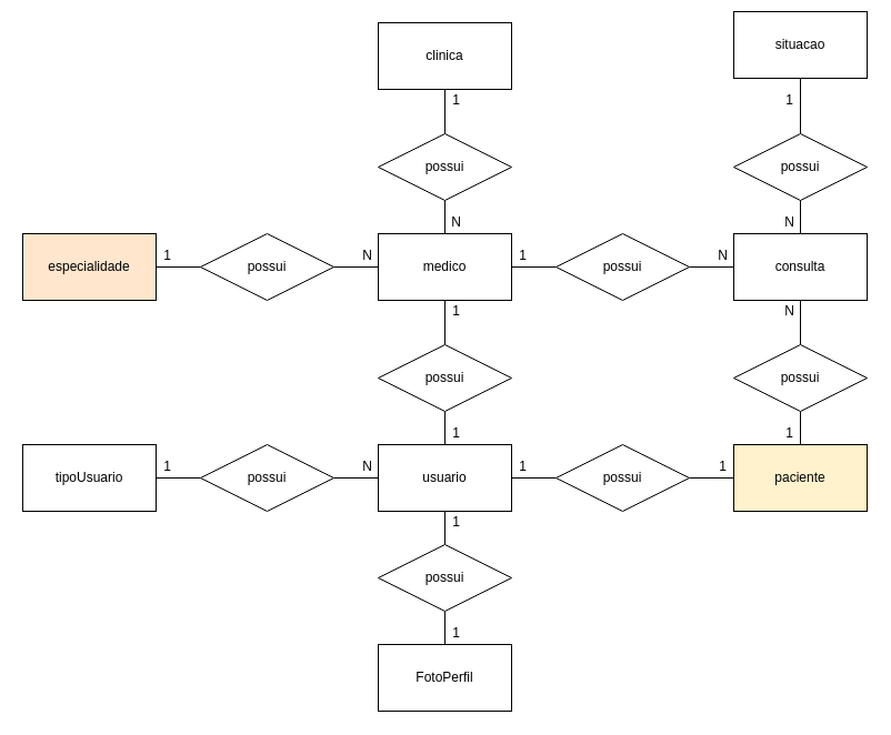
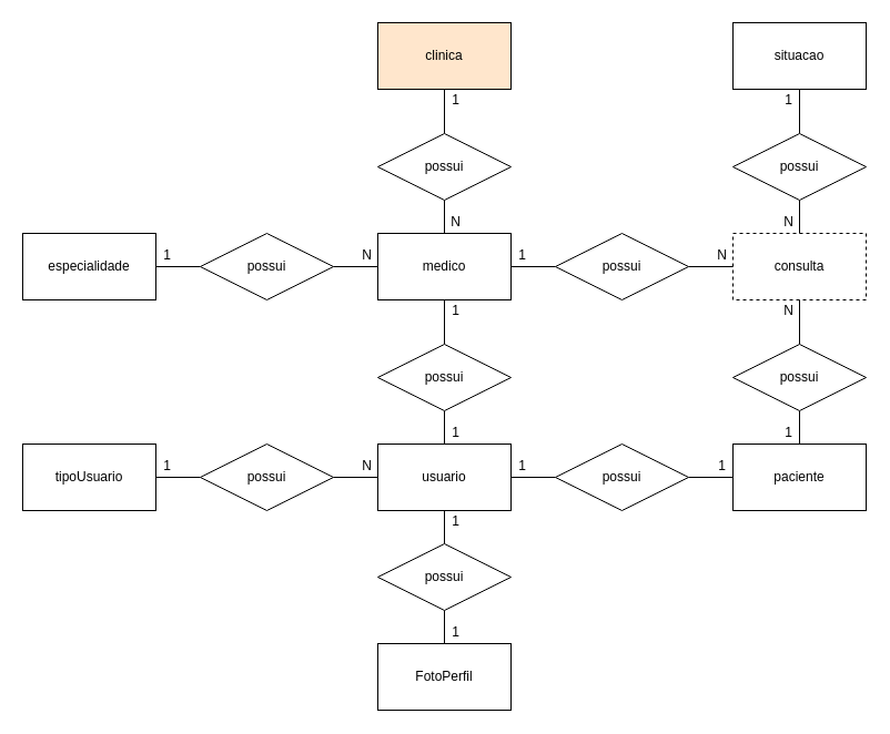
  <mxCell id="0" />
  <mxCell id="1" parent="0" />
  <mxCell id="2" style="edgeStyle=orthogonalEdgeStyle;rounded=0;orthogonalLoop=1;jettySize=auto;html=1;endArrow=none;endFill=0;" parent="1" source="3" target="16" edge="1"><mxGeometry relative="1" as="geometry" /></mxCell>
- <mxCell id="3" value="especialidade" style="whiteSpace=wrap;html=1;fillColor=#ffe6cc;" parent="1" vertex="1"><mxGeometry x="20" y="210" width="120" height="60" as="geometry" /></mxCell>
+ <mxCell id="3" value="especialidade" style="whiteSpace=wrap;html=1;" parent="1" vertex="1"><mxGeometry x="20" y="210" width="120" height="60" as="geometry" /></mxCell>
  <mxCell id="4" style="edgeStyle=orthogonalEdgeStyle;rounded=0;orthogonalLoop=1;jettySize=auto;html=1;endArrow=none;endFill=0;" parent="1" source="6" target="20" edge="1"><mxGeometry relative="1" as="geometry" /></mxCell>
  <mxCell id="5" style="edgeStyle=orthogonalEdgeStyle;rounded=0;orthogonalLoop=1;jettySize=auto;html=1;entryX=0.5;entryY=1;entryDx=0;entryDy=0;endArrow=none;endFill=0;" parent="1" source="6" target="24" edge="1"><mxGeometry relative="1" as="geometry" /></mxCell>
  <mxCell id="6" value="medico" style="rounded=0;whiteSpace=wrap;html=1;" parent="1" vertex="1"><mxGeometry x="340" y="210" width="120" height="60" as="geometry" /></mxCell>
  <mxCell id="7" style="edgeStyle=orthogonalEdgeStyle;rounded=0;orthogonalLoop=1;jettySize=auto;html=1;entryX=0.5;entryY=0;entryDx=0;entryDy=0;endArrow=none;endFill=0;" parent="1" source="8" target="24" edge="1"><mxGeometry relative="1" as="geometry" /></mxCell>
- <mxCell id="8" value="clinica" style="whiteSpace=wrap;html=1;" parent="1" vertex="1"><mxGeometry x="340" y="20" width="120" height="60" as="geometry" /></mxCell>
+ <mxCell id="8" value="clinica" style="whiteSpace=wrap;html=1;fillColor=#ffe6cc;" parent="1" vertex="1"><mxGeometry x="340" y="20" width="120" height="60" as="geometry" /></mxCell>
  <mxCell id="9" style="edgeStyle=orthogonalEdgeStyle;rounded=0;orthogonalLoop=1;jettySize=auto;html=1;endArrow=none;endFill=0;" edge="1" parent="1" source="10" target="53"><mxGeometry relative="1" as="geometry" /></mxCell>
  <mxCell id="10" value="usuario" style="whiteSpace=wrap;html=1;" parent="1" vertex="1"><mxGeometry x="340" y="400" width="120" height="60" as="geometry" /></mxCell>
- <mxCell id="11" value="consulta" style="whiteSpace=wrap;html=1;" parent="1" vertex="1"><mxGeometry x="660" y="210" width="120" height="60" as="geometry" /></mxCell>
+ <mxCell id="11" value="consulta" style="whiteSpace=wrap;html=1;dashed=1;" parent="1" vertex="1"><mxGeometry x="660" y="210" width="120" height="60" as="geometry" /></mxCell>
  <mxCell id="12" style="edgeStyle=orthogonalEdgeStyle;rounded=0;orthogonalLoop=1;jettySize=auto;html=1;entryX=0;entryY=0.5;entryDx=0;entryDy=0;endArrow=none;endFill=0;" parent="1" source="13" target="18" edge="1"><mxGeometry relative="1" as="geometry" /></mxCell>
  <mxCell id="13" value="tipoUsuario" style="whiteSpace=wrap;html=1;" parent="1" vertex="1"><mxGeometry x="20" y="400" width="120" height="60" as="geometry" /></mxCell>
- <mxCell id="14" value="situacao" style="whiteSpace=wrap;html=1;" parent="1" vertex="1"><mxGeometry x="660" y="10" width="120" height="60" as="geometry" /></mxCell>
+ <mxCell id="14" value="situacao" style="whiteSpace=wrap;html=1;" parent="1" vertex="1"><mxGeometry x="660" y="20" width="120" height="60" as="geometry" /></mxCell>
  <mxCell id="15" style="edgeStyle=orthogonalEdgeStyle;rounded=0;orthogonalLoop=1;jettySize=auto;html=1;endArrow=none;endFill=0;" parent="1" source="16" target="6" edge="1"><mxGeometry relative="1" as="geometry" /></mxCell>
  <mxCell id="16" value="possui" style="shape=rhombus;perimeter=rhombusPerimeter;whiteSpace=wrap;html=1;align=center;" parent="1" vertex="1"><mxGeometry x="180" y="210" width="120" height="60" as="geometry" /></mxCell>
  <mxCell id="17" style="edgeStyle=orthogonalEdgeStyle;rounded=0;orthogonalLoop=1;jettySize=auto;html=1;endArrow=none;endFill=0;" parent="1" source="18" target="10" edge="1"><mxGeometry relative="1" as="geometry" /></mxCell>
  <mxCell id="18" value="possui" style="shape=rhombus;perimeter=rhombusPerimeter;whiteSpace=wrap;html=1;align=center;" parent="1" vertex="1"><mxGeometry x="180" y="400" width="120" height="60" as="geometry" /></mxCell>
  <mxCell id="19" style="edgeStyle=orthogonalEdgeStyle;rounded=0;orthogonalLoop=1;jettySize=auto;html=1;entryX=0;entryY=0.5;entryDx=0;entryDy=0;endArrow=none;endFill=0;" parent="1" source="20" target="11" edge="1"><mxGeometry relative="1" as="geometry" /></mxCell>
  <mxCell id="20" value="possui" style="shape=rhombus;perimeter=rhombusPerimeter;whiteSpace=wrap;html=1;align=center;" parent="1" vertex="1"><mxGeometry x="500" y="210" width="120" height="60" as="geometry" /></mxCell>
  <mxCell id="21" style="edgeStyle=orthogonalEdgeStyle;rounded=0;orthogonalLoop=1;jettySize=auto;html=1;endArrow=none;endFill=0;" parent="1" source="23" target="11" edge="1"><mxGeometry relative="1" as="geometry" /></mxCell>
  <mxCell id="22" style="edgeStyle=orthogonalEdgeStyle;rounded=0;orthogonalLoop=1;jettySize=auto;html=1;endArrow=none;endFill=0;" parent="1" source="23" target="14" edge="1"><mxGeometry relative="1" as="geometry" /></mxCell>
  <mxCell id="23" value="possui" style="shape=rhombus;perimeter=rhombusPerimeter;whiteSpace=wrap;html=1;align=center;" parent="1" vertex="1"><mxGeometry x="660" y="120" width="120" height="60" as="geometry" /></mxCell>
  <mxCell id="24" value="possui" style="shape=rhombus;perimeter=rhombusPerimeter;whiteSpace=wrap;html=1;align=center;" parent="1" vertex="1"><mxGeometry x="340" y="120" width="120" height="60" as="geometry" /></mxCell>
  <mxCell id="25" value="1" style="text;html=1;align=center;verticalAlign=middle;resizable=0;points=[];autosize=1;strokeColor=none;" parent="1" vertex="1"><mxGeometry x="700" y="80" width="20" height="20" as="geometry" /></mxCell>
  <mxCell id="26" value="N" style="text;html=1;align=center;verticalAlign=middle;resizable=0;points=[];autosize=1;strokeColor=none;" parent="1" vertex="1"><mxGeometry x="700" y="190" width="20" height="20" as="geometry" /></mxCell>
  <mxCell id="27" value="N" style="text;html=1;align=center;verticalAlign=middle;resizable=0;points=[];autosize=1;strokeColor=none;" parent="1" vertex="1"><mxGeometry x="640" y="220" width="20" height="20" as="geometry" /></mxCell>
  <mxCell id="28" value="N" style="text;html=1;align=center;verticalAlign=middle;resizable=0;points=[];autosize=1;strokeColor=none;" parent="1" vertex="1"><mxGeometry x="700" y="270" width="20" height="20" as="geometry" /></mxCell>
  <mxCell id="29" value="1" style="text;html=1;align=center;verticalAlign=middle;resizable=0;points=[];autosize=1;strokeColor=none;" parent="1" vertex="1"><mxGeometry x="460" y="410" width="20" height="20" as="geometry" /></mxCell>
  <mxCell id="30" value="1" style="text;html=1;align=center;verticalAlign=middle;resizable=0;points=[];autosize=1;strokeColor=none;" parent="1" vertex="1"><mxGeometry x="460" y="220" width="20" height="20" as="geometry" /></mxCell>
  <mxCell id="31" value="1" style="text;html=1;align=center;verticalAlign=middle;resizable=0;points=[];autosize=1;strokeColor=none;" parent="1" vertex="1"><mxGeometry x="140" y="410" width="20" height="20" as="geometry" /></mxCell>
  <mxCell id="32" value="1" style="text;html=1;align=center;verticalAlign=middle;resizable=0;points=[];autosize=1;strokeColor=none;" parent="1" vertex="1"><mxGeometry x="140" y="220" width="20" height="20" as="geometry" /></mxCell>
  <mxCell id="33" value="N" style="text;html=1;align=center;verticalAlign=middle;resizable=0;points=[];autosize=1;strokeColor=none;" parent="1" vertex="1"><mxGeometry x="320" y="410" width="20" height="20" as="geometry" /></mxCell>
  <mxCell id="34" value="N" style="text;html=1;align=center;verticalAlign=middle;resizable=0;points=[];autosize=1;strokeColor=none;" parent="1" vertex="1"><mxGeometry x="320" y="220" width="20" height="20" as="geometry" /></mxCell>
  <mxCell id="35" value="1" style="text;html=1;align=center;verticalAlign=middle;resizable=0;points=[];autosize=1;strokeColor=none;" parent="1" vertex="1"><mxGeometry x="400" y="80" width="20" height="20" as="geometry" /></mxCell>
  <mxCell id="36" value="N" style="text;html=1;align=center;verticalAlign=middle;resizable=0;points=[];autosize=1;strokeColor=none;" parent="1" vertex="1"><mxGeometry x="400" y="190" width="20" height="20" as="geometry" /></mxCell>
  <mxCell id="37" style="edgeStyle=orthogonalEdgeStyle;rounded=0;orthogonalLoop=1;jettySize=auto;html=1;endArrow=none;endFill=0;" parent="1" source="39" target="10" edge="1"><mxGeometry relative="1" as="geometry" /></mxCell>
  <mxCell id="38" style="edgeStyle=orthogonalEdgeStyle;rounded=0;orthogonalLoop=1;jettySize=auto;html=1;entryX=0.5;entryY=1;entryDx=0;entryDy=0;endArrow=none;endFill=0;" parent="1" source="39" target="6" edge="1"><mxGeometry relative="1" as="geometry" /></mxCell>
  <mxCell id="39" value="possui" style="shape=rhombus;perimeter=rhombusPerimeter;whiteSpace=wrap;html=1;align=center;" parent="1" vertex="1"><mxGeometry x="340" y="310" width="120" height="60" as="geometry" /></mxCell>
  <mxCell id="40" style="edgeStyle=orthogonalEdgeStyle;rounded=0;orthogonalLoop=1;jettySize=auto;html=1;endArrow=none;endFill=0;" parent="1" source="41" target="46" edge="1"><mxGeometry relative="1" as="geometry" /></mxCell>
- <mxCell id="41" value="paciente" style="whiteSpace=wrap;html=1;fillColor=#fff2cc;" parent="1" vertex="1"><mxGeometry x="660" y="400" width="120" height="60" as="geometry" /></mxCell>
+ <mxCell id="41" value="paciente" style="whiteSpace=wrap;html=1;" parent="1" vertex="1"><mxGeometry x="660" y="400" width="120" height="60" as="geometry" /></mxCell>
  <mxCell id="42" style="edgeStyle=orthogonalEdgeStyle;rounded=0;orthogonalLoop=1;jettySize=auto;html=1;endArrow=none;endFill=0;" parent="1" source="44" target="10" edge="1"><mxGeometry relative="1" as="geometry" /></mxCell>
  <mxCell id="43" style="edgeStyle=orthogonalEdgeStyle;rounded=0;orthogonalLoop=1;jettySize=auto;html=1;endArrow=none;endFill=0;" parent="1" source="44" target="41" edge="1"><mxGeometry relative="1" as="geometry" /></mxCell>
  <mxCell id="44" value="possui" style="shape=rhombus;perimeter=rhombusPerimeter;whiteSpace=wrap;html=1;align=center;" parent="1" vertex="1"><mxGeometry x="500" y="400" width="120" height="60" as="geometry" /></mxCell>
  <mxCell id="45" style="edgeStyle=orthogonalEdgeStyle;rounded=0;orthogonalLoop=1;jettySize=auto;html=1;endArrow=none;endFill=0;" parent="1" source="46" target="11" edge="1"><mxGeometry relative="1" as="geometry" /></mxCell>
  <mxCell id="46" value="possui" style="shape=rhombus;perimeter=rhombusPerimeter;whiteSpace=wrap;html=1;align=center;" parent="1" vertex="1"><mxGeometry x="660" y="310" width="120" height="60" as="geometry" /></mxCell>
  <mxCell id="47" value="1" style="text;html=1;align=center;verticalAlign=middle;resizable=0;points=[];autosize=1;strokeColor=none;" parent="1" vertex="1"><mxGeometry x="700" y="380" width="20" height="20" as="geometry" /></mxCell>
  <mxCell id="48" value="1" style="text;html=1;align=center;verticalAlign=middle;resizable=0;points=[];autosize=1;strokeColor=none;" parent="1" vertex="1"><mxGeometry x="640" y="410" width="20" height="20" as="geometry" /></mxCell>
  <mxCell id="49" value="1" style="text;html=1;align=center;verticalAlign=middle;resizable=0;points=[];autosize=1;strokeColor=none;" parent="1" vertex="1"><mxGeometry x="400" y="380" width="20" height="20" as="geometry" /></mxCell>
  <mxCell id="50" value="1" style="text;html=1;align=center;verticalAlign=middle;resizable=0;points=[];autosize=1;strokeColor=none;" parent="1" vertex="1"><mxGeometry x="400" y="270" width="20" height="20" as="geometry" /></mxCell>
  <mxCell id="51" value="FotoPerfil" style="whiteSpace=wrap;html=1;" vertex="1" parent="1"><mxGeometry x="340" y="580" width="120" height="60" as="geometry" /></mxCell>
  <mxCell id="52" style="edgeStyle=orthogonalEdgeStyle;rounded=0;orthogonalLoop=1;jettySize=auto;html=1;endArrow=none;endFill=0;" edge="1" parent="1" source="53" target="51"><mxGeometry relative="1" as="geometry" /></mxCell>
  <mxCell id="53" value="possui" style="shape=rhombus;perimeter=rhombusPerimeter;whiteSpace=wrap;html=1;align=center;" vertex="1" parent="1"><mxGeometry x="340" y="490" width="120" height="60" as="geometry" /></mxCell>
  <mxCell id="54" value="1" style="text;html=1;align=center;verticalAlign=middle;resizable=0;points=[];autosize=1;strokeColor=none;" vertex="1" parent="1"><mxGeometry x="400" y="460" width="20" height="20" as="geometry" /></mxCell>
  <mxCell id="55" value="1" style="text;html=1;align=center;verticalAlign=middle;resizable=0;points=[];autosize=1;strokeColor=none;" vertex="1" parent="1"><mxGeometry x="400" y="560" width="20" height="20" as="geometry" /></mxCell>
